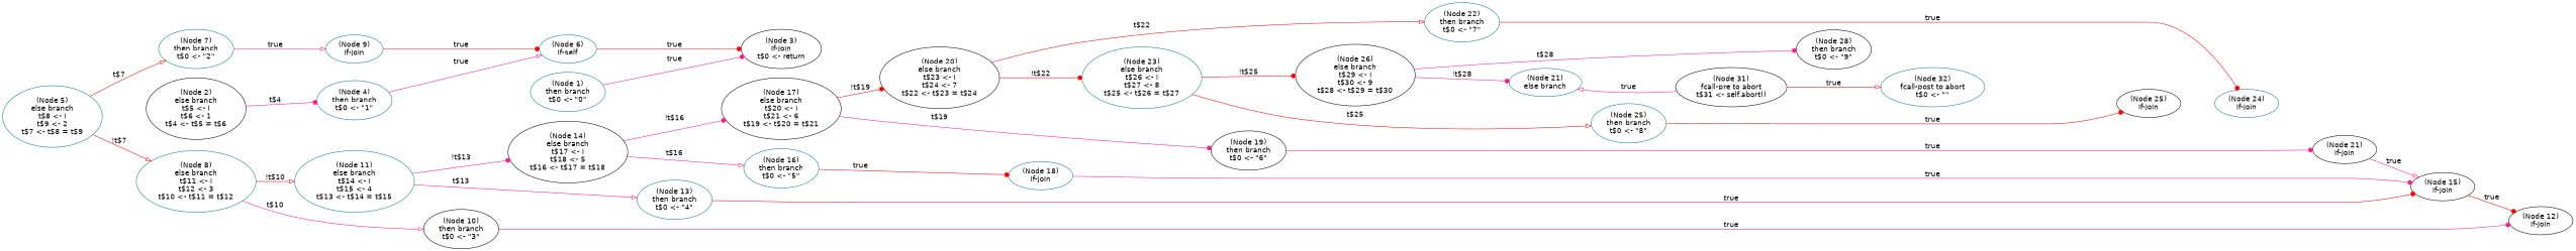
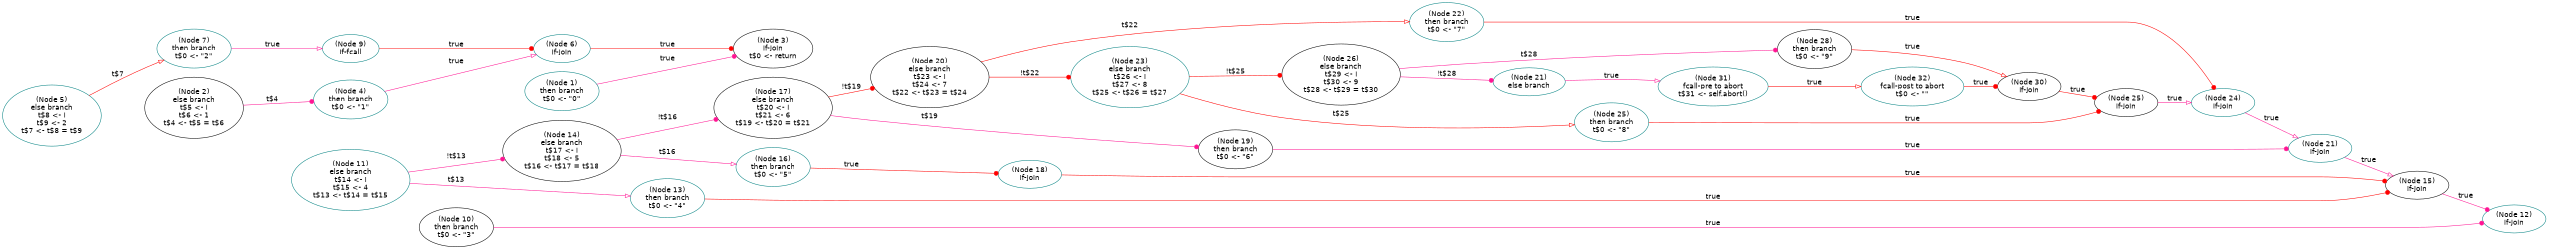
  digraph {
    fontname="DejaVu Sans"
    rankdir=LR
    node [color=teal fontname="DejaVu Sans"]
    edge [arrowhead=dot color=red fontname="DejaVu Sans"]
    n1 [color=black label="(Node 2)\nelse branch\nt$5 <- i\nt$6 <- 1\nt$4 <- t$5 = t$6\n"]
    n2 [label="(Node 4)\nthen branch\nt$0 <- \"1\"\n"]
    n3 [label="(Node 1)\nthen branch\nt$0 <- \"0\"\n"]
    n4 [color=black label="(Node 3)\nif-join\nt$0 <- return\n"]
    n5 [label="(Node 5)\nelse branch\nt$8 <- i\nt$9 <- 2\nt$7 <- t$8 = t$9\n"]
-   n6 [label="(Node 8)\nelse branch\nt$11 <- i\nt$12 <- 3\nt$10 <- t$11 = t$12\n"]
    n7 [label="(Node 7)\nthen branch\nt$0 <- \"2\"\n"]
-   n8 [label="(Node 6)\nif-self\n"]
+   n8 [label="(Node 6)\nif-join\n"]
    n9 [label="(Node 11)\nelse branch\nt$14 <- i\nt$15 <- 4\nt$13 <- t$14 = t$15\n"]
    n10 [color=black label="(Node 10)\nthen branch\nt$0 <- \"3\"\n"]
-   n11 [label="(Node 9)\nif-join\n"]
+   n11 [label="(Node 9)\nif-fcall\n"]
    n12 [color=black label="(Node 14)\nelse branch\nt$17 <- i\nt$18 <- 5\nt$16 <- t$17 = t$18\n"]
    n13 [label="(Node 13)\nthen branch\nt$0 <- \"4\"\n"]
-   n14 [color=black label="(Node 12)\nif-join\n"]
+   n14 [label="(Node 12)\nif-join\n"]
    n15 [color=black label="(Node 17)\nelse branch\nt$20 <- i\nt$21 <- 6\nt$19 <- t$20 = t$21\n"]
    n16 [label="(Node 16)\nthen branch\nt$0 <- \"5\"\n"]
    n17 [color=black label="(Node 15)\nif-join\n"]
    n18 [color=black label="(Node 20)\nelse branch\nt$23 <- i\nt$24 <- 7\nt$22 <- t$23 = t$24\n"]
    n19 [color=black label="(Node 19)\nthen branch\nt$0 <- \"6\"\n"]
    n20 [label="(Node 18)\nif-join\n"]
    n21 [label="(Node 23)\nelse branch\nt$26 <- i\nt$27 <- 8\nt$25 <- t$26 = t$27\n"]
    n22 [label="(Node 22)\nthen branch\nt$0 <- \"7\"\n"]
-   n23 [color=black label="(Node 21)\nif-join\n"]
+   n23 [label="(Node 21)\nif-join\n"]
    n24 [color=black label="(Node 26)\nelse branch\nt$29 <- i\nt$30 <- 9\nt$28 <- t$29 = t$30\n"]
    n25 [label="(Node 25)\nthen branch\nt$0 <- \"8\"\n"]
    n26 [label="(Node 24)\nif-join\n"]
    n27 [label="(Node 21)\nelse branch\n"]
    n28 [color=black label="(Node 28)\nthen branch\nt$0 <- \"9\"\n"]
    n29 [color=black label="(Node 25)\nif-join\n"]
-   n30 [color=black label="(Node 31)\nfcall-pre to abort\nt$31 <- self.abort()\n"]
+   n30 [label="(Node 31)\nfcall-pre to abort\nt$31 <- self.abort()\n"]
+   n31 [color=black label="(Node 30)\nif-join\n"]
    n32 [label="(Node 32)\nfcall-post to abort\nt$0 <- \"\"\n"]
    n1 -> n2 [color=deeppink label="t$4"]
    n2 -> n8 [arrowhead=onormal color=deeppink label=true]
    n3 -> n4 [color=deeppink label=true]
-   n5 -> n6 [arrowhead=onormal label="!t$7"]
    n5 -> n7 [arrowhead=onormal label="t$7"]
-   n6 -> n9 [arrowhead=onormal label="!t$10"]
-   n6 -> n10 [arrowhead=onormal color=deeppink label="t$10"]
    n7 -> n11 [arrowhead=onormal color=deeppink label=true]
    n8 -> n4 [label=true]
    n9 -> n12 [color=deeppink label="!t$13"]
    n9 -> n13 [arrowhead=onormal color=deeppink label="t$13"]
    n10 -> n14 [color=deeppink label=true]
    n11 -> n8 [label=true]
    n12 -> n15 [color=deeppink label="!t$16"]
    n12 -> n16 [arrowhead=onormal color=deeppink label="t$16"]
    n13 -> n17 [label=true]
    n15 -> n18 [label="!t$19"]
    n15 -> n19 [color=deeppink label="t$19"]
    n16 -> n20 [label=true]
-   n17 -> n14 [label=true]
+   n17 -> n14 [color=deeppink label=true]
    n18 -> n21 [label="!t$22"]
    n18 -> n22 [arrowhead=onormal label="t$22"]
    n19 -> n23 [color=deeppink label=true]
-   n20 -> n17 [color=deeppink label=true]
+   n20 -> n17 [label=true]
    n21 -> n24 [label="!t$25"]
    n21 -> n25 [arrowhead=onormal label="t$25"]
    n22 -> n26 [label=true]
    n23 -> n17 [arrowhead=onormal color=deeppink label=true]
    n24 -> n27 [color=deeppink label="!t$28"]
    n24 -> n28 [color=deeppink label="t$28"]
    n25 -> n29 [label=true]
-   n30 -> n27 [arrowhead=onormal color=deeppink label=true]
+   n26 -> n23 [arrowhead=onormal color=deeppink label=true]
+   n27 -> n30 [arrowhead=onormal color=deeppink label=true]
+   n28 -> n31 [arrowhead=onormal label=true]
+   n29 -> n26 [arrowhead=onormal color=deeppink label=true]
    n30 -> n32 [arrowhead=onormal label=true]
+   n31 -> n29 [label=true]
+   n32 -> n31 [label=true]
  }
